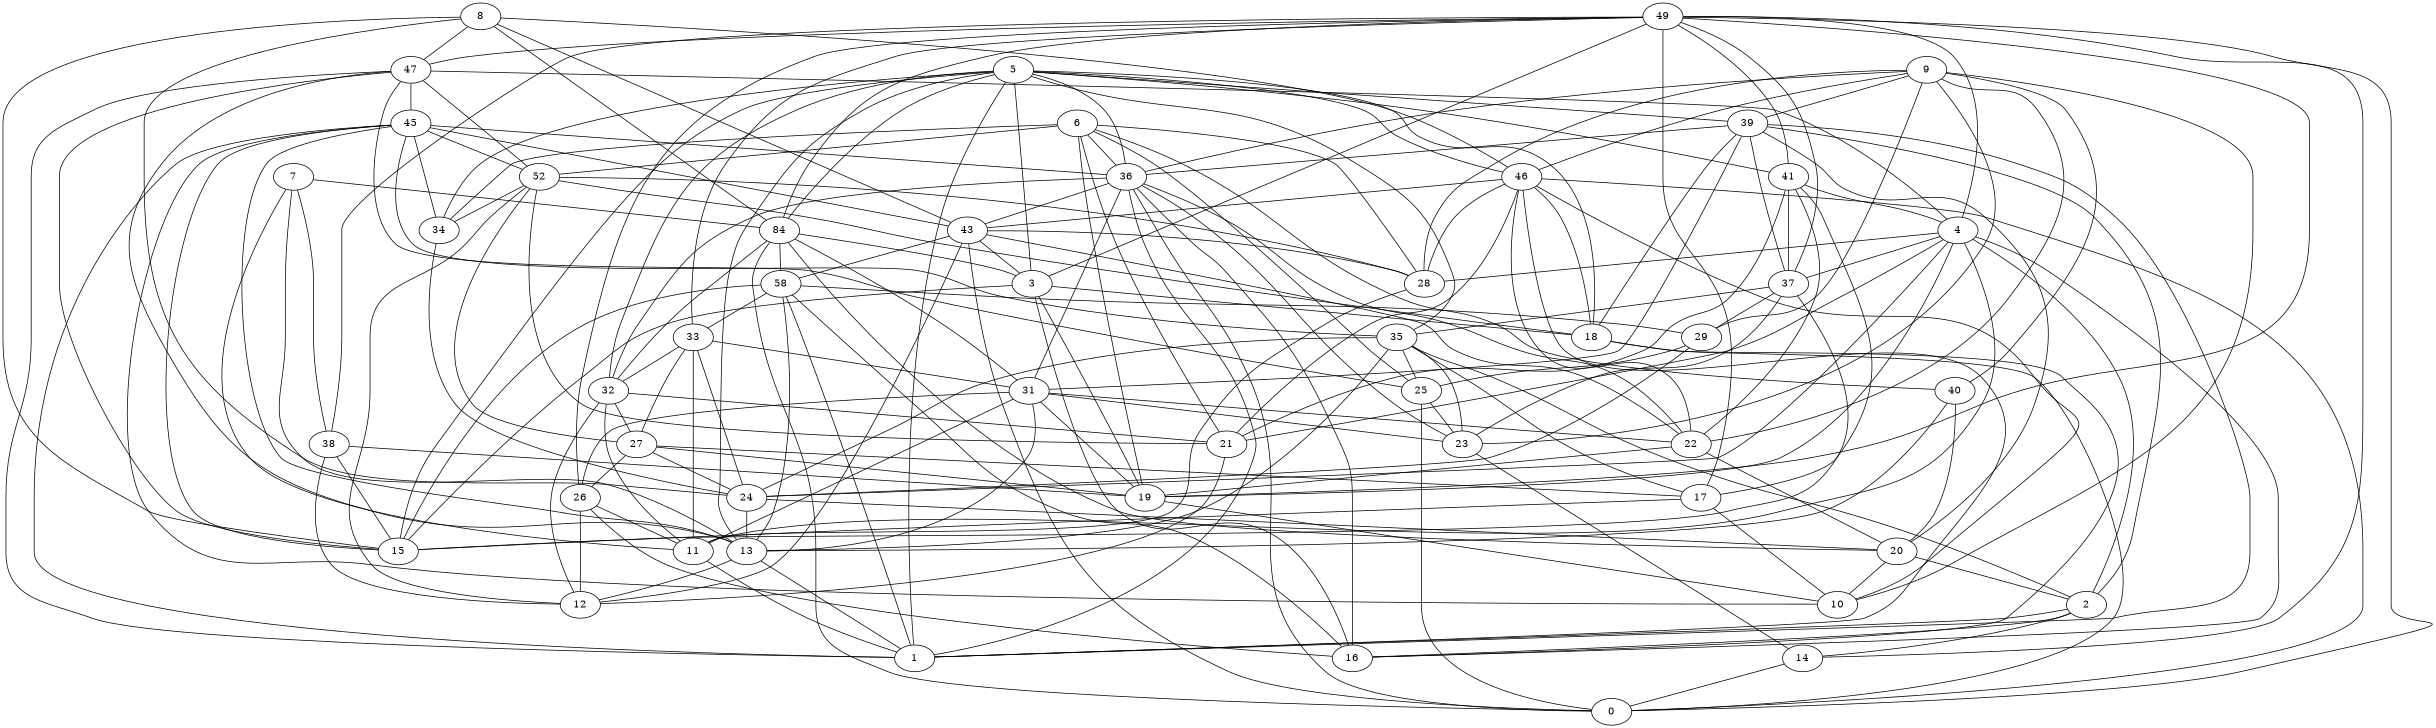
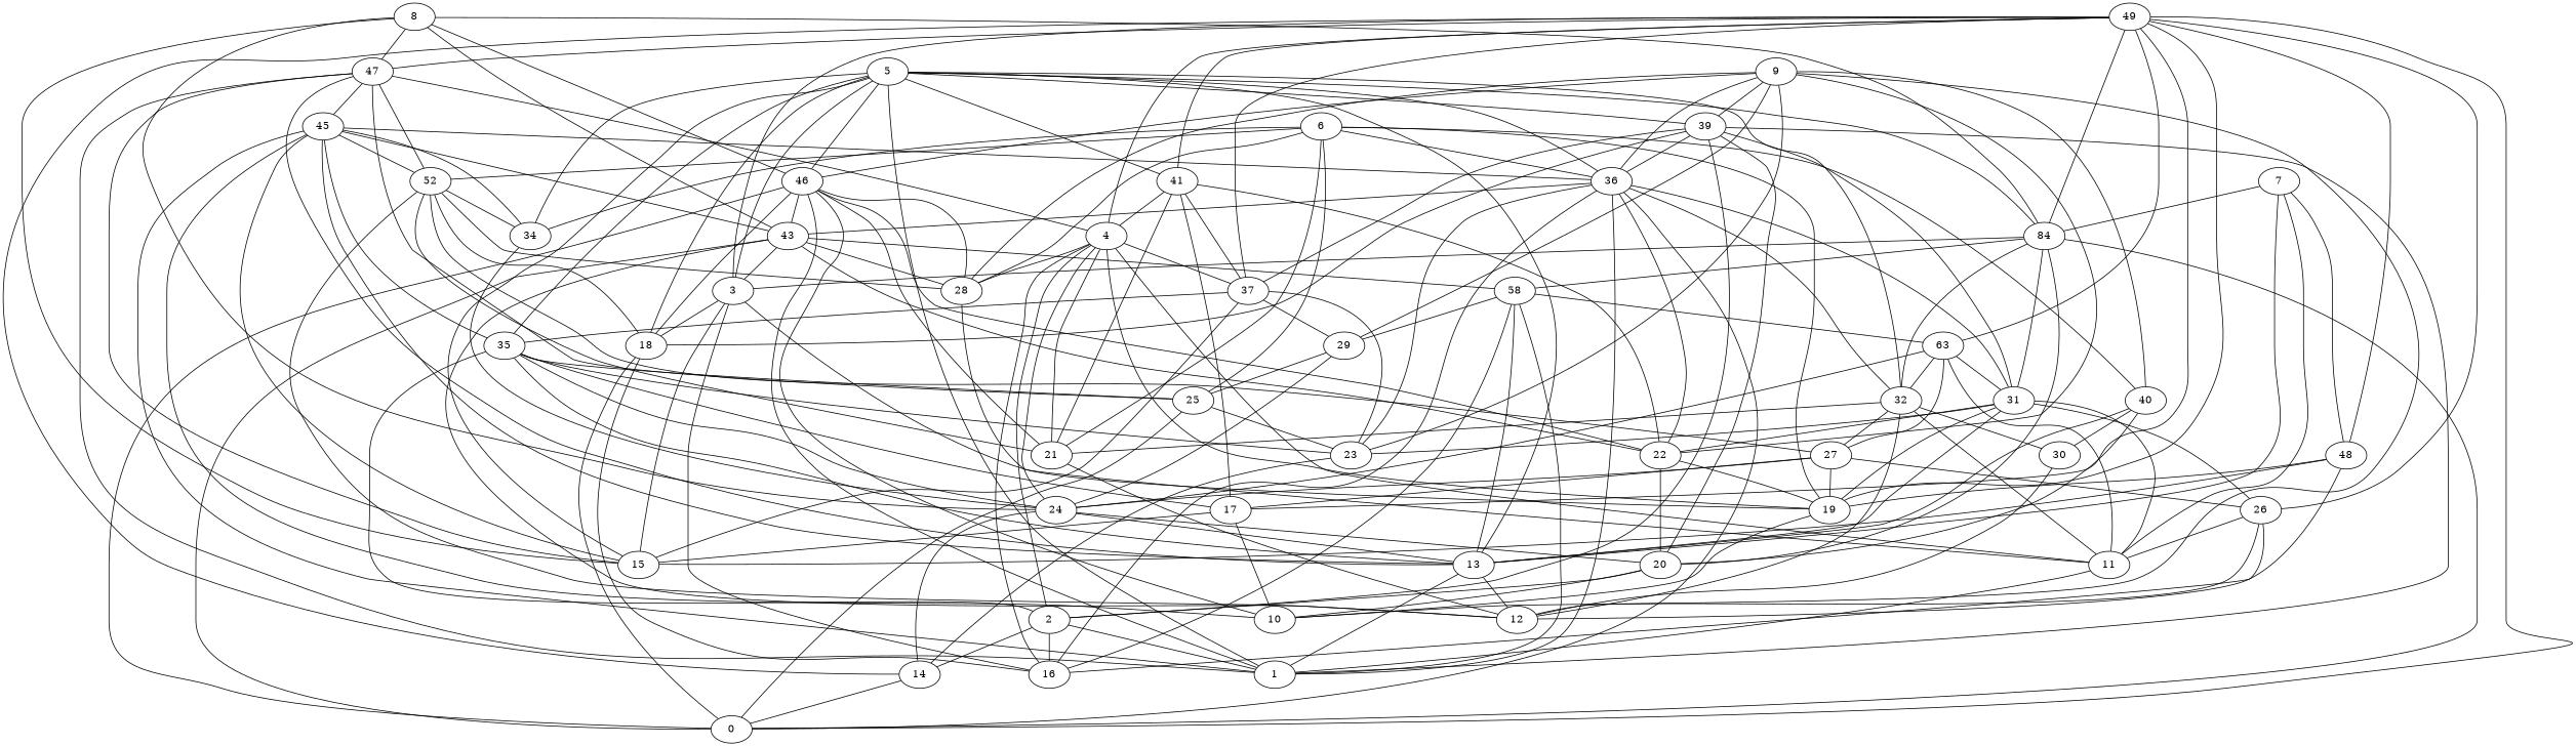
  digraph {
    edge [color=black dir=none]
    n1 [label=52]
    21
    34
    28
    27
    12
    18
    24
    11
    19
    17
    26
    49
    43
    14
-   33
+   33 [label=63]
    n17 [label=84]
    41
    4
    37
-   48 [label=38]
+   48
    0
    47
    3
    n25 [label=58]
    22
    10
    32
    31
    20
    23
    46
    1
    9
    40
    29
    39
    36
+   30
    13
    25
    15
    16
    2
    35
    45
    7
    6
    8
    5
    subgraph sub_1 {
      n1
      21
      34
      28
      27
      12
      18
      24
      11
      19
      17
      26
      49
      43
      14
      33
      n17
      41
      4
      37
      48
      0
      47
      3
      n25
      22
      10
      32
      31
      20
      23
      46
      1
      9
      40
      29
      39
      36
+     30
      13
      25
      15
      16
      2
      35
      45
      7
      6
      8
      5
    }
    n1 -> 21
    n1 -> 34
    n1 -> 28
    n1 -> 27
    n1 -> 12
    n1 -> 18
    21 -> 12
    34 -> 24
    28 -> 11
    27 -> 24
    27 -> 19
    27 -> 17
    27 -> 26
    18 -> 0
    18 -> 16
+   24 -> 14
    24 -> 20
    24 -> 13
    11 -> 1
    19 -> 10
    17 -> 10
    17 -> 15
    26 -> 12
    26 -> 11
    26 -> 16
    49 -> 19
    49 -> 17
    49 -> 26
    49 -> 14
    49 -> 33
    49 -> n17
    49 -> 41
    49 -> 4
    49 -> 37
    49 -> 48
    49 -> 0
    49 -> 47
    49 -> 3
    43 -> 28
    43 -> 12
    43 -> 0
    43 -> 3
    43 -> n25
    43 -> 22
    14 -> 0
    33 -> 27
    33 -> 24
    33 -> 11
    33 -> 32
    33 -> 31
    n17 -> 0
    n17 -> 3
    n17 -> n25
    n17 -> 32
    n17 -> 31
    n17 -> 20
    41 -> 21
    41 -> 17
    41 -> 4
    41 -> 37
    41 -> 22
    4 -> 21
    4 -> 28
    4 -> 24
    4 -> 11
    4 -> 19
    4 -> 37
    4 -> 16
    4 -> 2
    37 -> 23
    37 -> 29
    37 -> 15
    37 -> 35
    48 -> 12
    48 -> 19
    48 -> 15
    47 -> n1
    47 -> 4
    47 -> 1
    47 -> 13
    47 -> 25
    47 -> 15
    47 -> 45
    3 -> 18
    3 -> 19
    3 -> 15
    3 -> 16
    n25 -> 33
    n25 -> 1
    n25 -> 29
    n25 -> 13
-   n25 -> 15
    n25 -> 16
    22 -> 19
    22 -> 20
    32 -> 21
    32 -> 27
    32 -> 12
    32 -> 11
+   32 -> 30
    31 -> 11
    31 -> 19
    31 -> 26
    31 -> 22
    31 -> 23
    31 -> 13
    20 -> 10
    20 -> 2
    23 -> 14
    46 -> 21
    46 -> 28
    46 -> 18
    46 -> 43
    46 -> 0
    46 -> 22
    46 -> 10
    46 -> 1
    9 -> 28
    9 -> 22
    9 -> 10
    9 -> 23
    9 -> 46
    9 -> 40
    9 -> 29
    9 -> 39
    9 -> 36
    40 -> 20
+   40 -> 30
    40 -> 13
    29 -> 24
    29 -> 25
    39 -> 18
    39 -> 37
    39 -> 31
    39 -> 20
    39 -> 1
    39 -> 36
    39 -> 2
    36 -> 43
    36 -> 0
    36 -> 22
    36 -> 32
    36 -> 31
    36 -> 23
    36 -> 1
    36 -> 16
+   30 -> 12
    13 -> 12
    13 -> 1
    25 -> 0
    25 -> 23
    2 -> 14
    2 -> 1
    2 -> 16
    35 -> 24
    35 -> 17
    35 -> 23
    35 -> 13
    35 -> 25
    35 -> 2
    45 -> n1
    45 -> 34
    45 -> 43
    45 -> 10
    45 -> 1
    45 -> 36
    45 -> 13
    45 -> 15
    45 -> 35
    7 -> 11
    7 -> n17
    7 -> 48
    7 -> 13
    6 -> n1
    6 -> 21
    6 -> 34
    6 -> 28
    6 -> 19
    6 -> 40
    6 -> 36
    6 -> 25
    8 -> 24
    8 -> 43
    8 -> n17
    8 -> 47
    8 -> 46
    8 -> 15
    5 -> 34
    5 -> 18
    5 -> n17
    5 -> 41
    5 -> 3
    5 -> 32
    5 -> 46
    5 -> 1
    5 -> 39
    5 -> 36
    5 -> 13
    5 -> 15
    5 -> 35
  }
